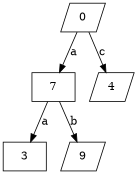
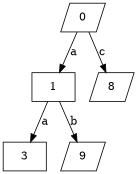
  strict digraph {
    node [shape=parallelogram]
-   1 [shape=box label=7]
+   1 [shape=box]
    3 [shape=box]
    n3 [label=9]
    0
-   8 [label=4]
+   8
    1 -> 3 [label=a]
    1 -> n3 [label=b]
    0 -> 1 [label=a]
    0 -> 8 [label=c]
  }
